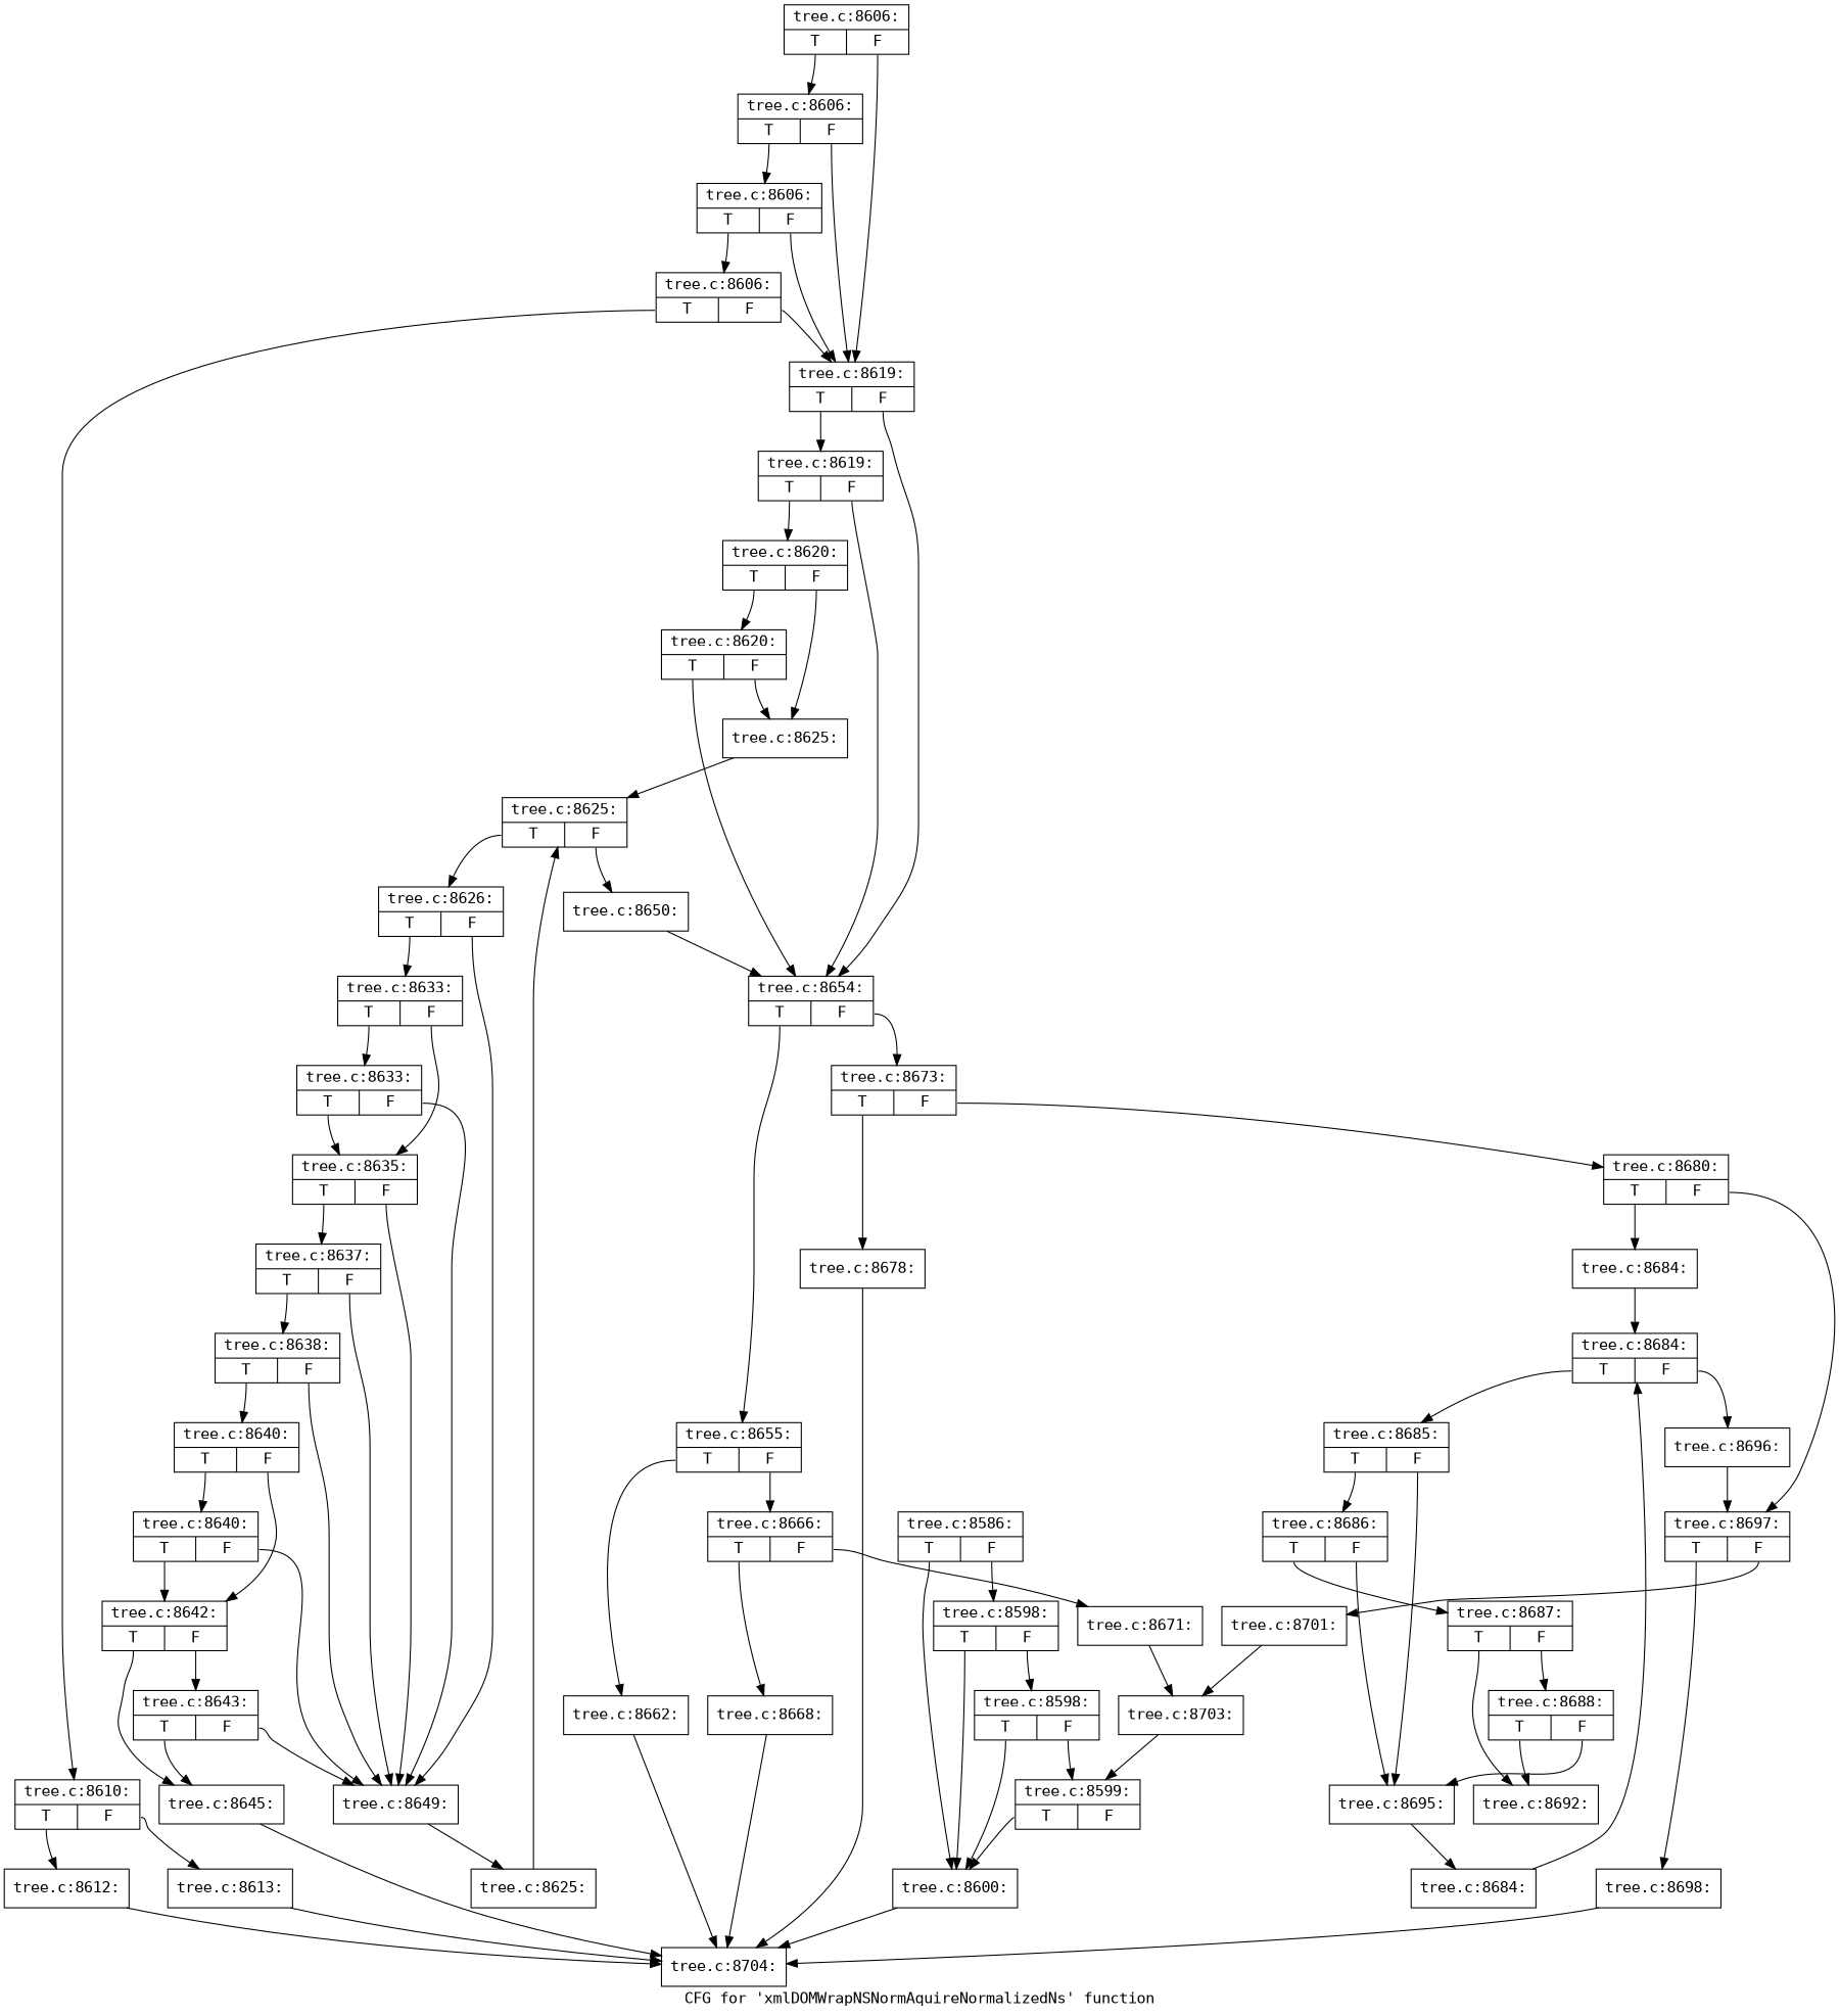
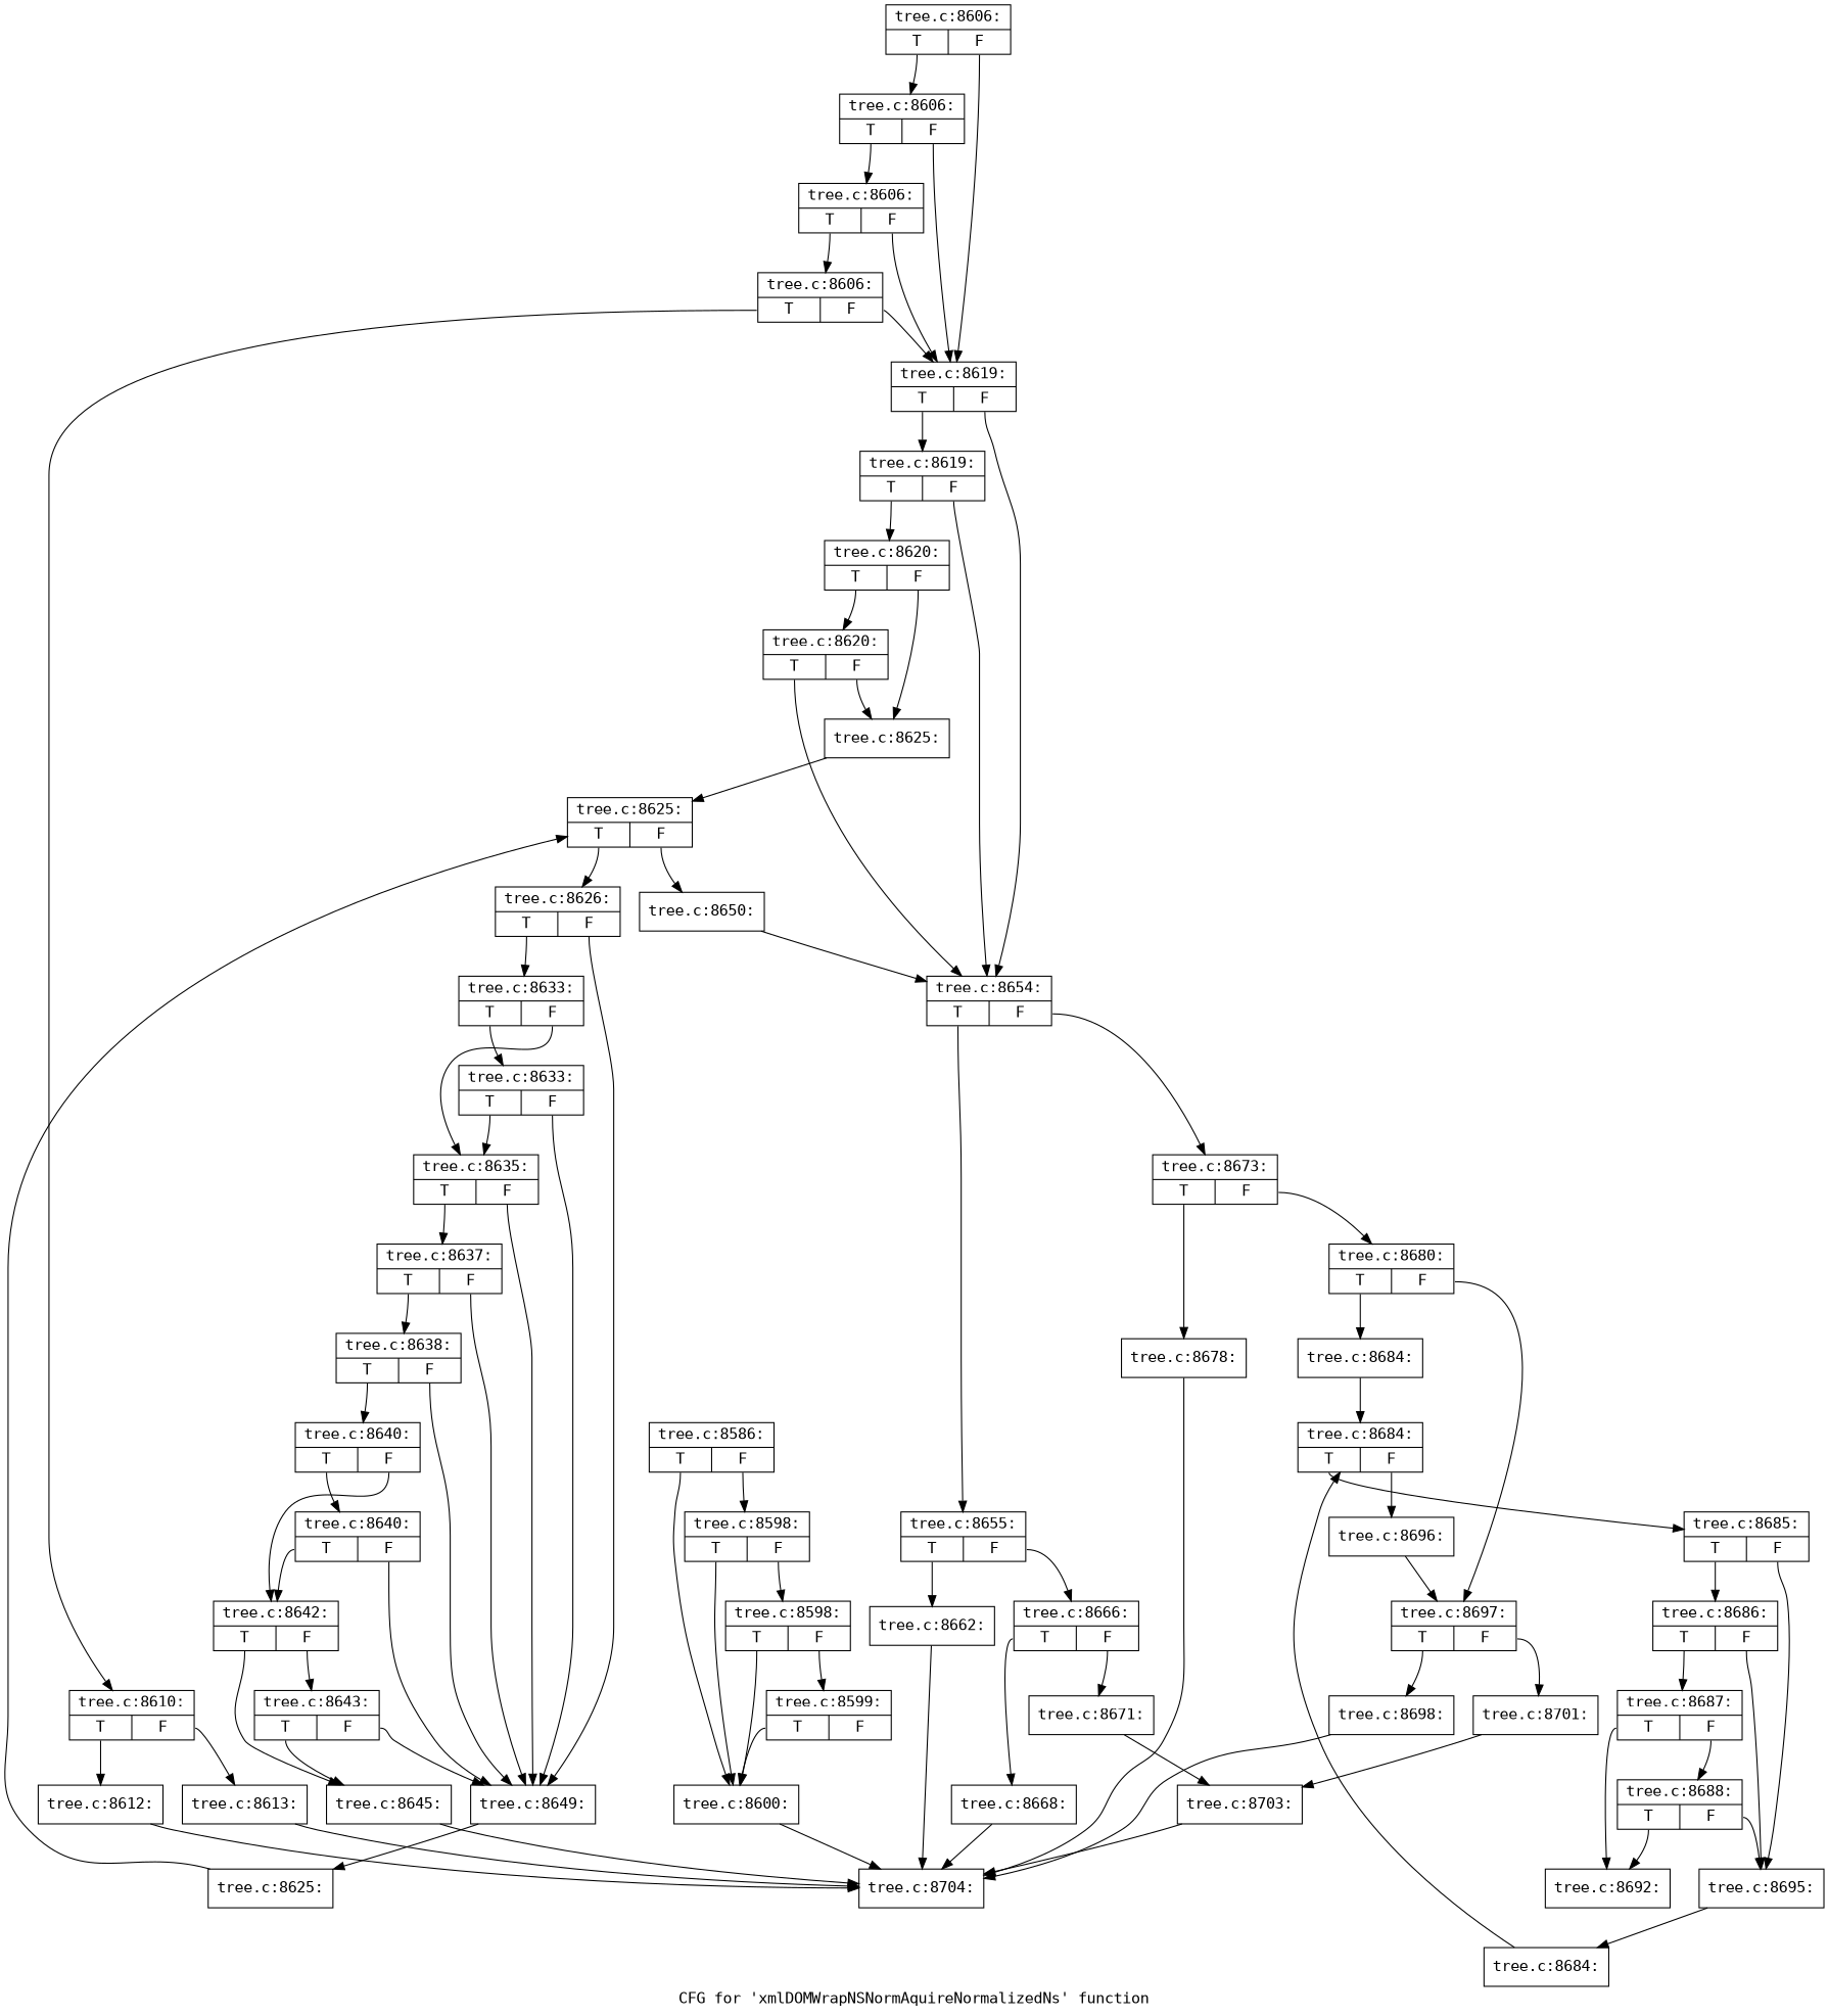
  digraph {
    fontname="DejaVu Sans Mono"
    label="CFG for 'xmlDOMWrapNSNormAquireNormalizedNs' function"
    node [fontname="DejaVu Sans Mono" shape=record]
    edge [fontname="DejaVu Sans Mono" tailport=s0]
    n1 [label="{tree.c:8586:|{<s0>T|<s1>F}}"]
    n2 [label="{tree.c:8600:}"]
    n3 [label="{tree.c:8598:|{<s0>T|<s1>F}}"]
    n4 [label="{tree.c:8704:}"]
    n5 [label="{tree.c:8598:|{<s0>T|<s1>F}}"]
    n6 [label="{tree.c:8599:|{<s0>T|<s1>F}}"]
    n7 [label="{tree.c:8606:|{<s0>T|<s1>F}}"]
    n8 [label="{tree.c:8619:|{<s0>T|<s1>F}}"]
    n9 [label="{tree.c:8606:|{<s0>T|<s1>F}}"]
    n10 [label="{tree.c:8619:|{<s0>T|<s1>F}}"]
    n11 [label="{tree.c:8654:|{<s0>T|<s1>F}}"]
    n12 [label="{tree.c:8606:|{<s0>T|<s1>F}}"]
    n13 [label="{tree.c:8620:|{<s0>T|<s1>F}}"]
    n14 [label="{tree.c:8655:|{<s0>T|<s1>F}}"]
    n15 [label="{tree.c:8673:|{<s0>T|<s1>F}}"]
    n16 [label="{tree.c:8606:|{<s0>T|<s1>F}}"]
    n17 [label="{tree.c:8610:|{<s0>T|<s1>F}}"]
    n18 [label="{tree.c:8612:}"]
    n19 [label="{tree.c:8613:}"]
    n20 [label="{tree.c:8620:|{<s0>T|<s1>F}}"]
    n21 [label="{tree.c:8625:}"]
    n22 [label="{tree.c:8662:}"]
    n23 [label="{tree.c:8666:|{<s0>T|<s1>F}}"]
    n24 [label="{tree.c:8678:}"]
    n25 [label="{tree.c:8680:|{<s0>T|<s1>F}}"]
    n26 [label="{tree.c:8625:|{<s0>T|<s1>F}}"]
    n27 [label="{tree.c:8626:|{<s0>T|<s1>F}}"]
    n28 [label="{tree.c:8650:}"]
    n29 [label="{tree.c:8633:|{<s0>T|<s1>F}}"]
    n30 [label="{tree.c:8649:}"]
    n31 [label="{tree.c:8633:|{<s0>T|<s1>F}}"]
    n32 [label="{tree.c:8635:|{<s0>T|<s1>F}}"]
    n33 [label="{tree.c:8625:}"]
    n34 [label="{tree.c:8637:|{<s0>T|<s1>F}}"]
    n35 [label="{tree.c:8638:|{<s0>T|<s1>F}}"]
    n36 [label="{tree.c:8640:|{<s0>T|<s1>F}}"]
    n37 [label="{tree.c:8640:|{<s0>T|<s1>F}}"]
    n38 [label="{tree.c:8642:|{<s0>T|<s1>F}}"]
    n39 [label="{tree.c:8645:}"]
    n40 [label="{tree.c:8643:|{<s0>T|<s1>F}}"]
    n41 [label="{tree.c:8668:}"]
    n42 [label="{tree.c:8671:}"]
    n43 [label="{tree.c:8684:}"]
    n44 [label="{tree.c:8697:|{<s0>T|<s1>F}}"]
    n45 [label="{tree.c:8703:}"]
    n46 [label="{tree.c:8684:|{<s0>T|<s1>F}}"]
    n47 [label="{tree.c:8698:}"]
    n48 [label="{tree.c:8701:}"]
    n49 [label="{tree.c:8685:|{<s0>T|<s1>F}}"]
    n50 [label="{tree.c:8696:}"]
    n51 [label="{tree.c:8686:|{<s0>T|<s1>F}}"]
    n52 [label="{tree.c:8695:}"]
    n53 [label="{tree.c:8687:|{<s0>T|<s1>F}}"]
    n54 [label="{tree.c:8684:}"]
    n55 [label="{tree.c:8692:}"]
    n56 [label="{tree.c:8688:|{<s0>T|<s1>F}}"]
    n1 -> n2
    n1 -> n3 [tailport=s1]
    n2 -> n4
    n3 -> n2
    n3 -> n5 [tailport=s1]
    n5 -> n2
    n5 -> n6 [tailport=s1]
    n6 -> n2
    n7 -> n8 [tailport=s1]
    n7 -> n9
    n8 -> n10
    n8 -> n11 [tailport=s1]
    n9 -> n8 [tailport=s1]
    n9 -> n12
    n10 -> n11 [tailport=s1]
    n10 -> n13
    n11 -> n14
    n11 -> n15 [tailport=s1]
    n12 -> n8 [tailport=s1]
    n12 -> n16
    n13 -> n20
    n13 -> n21 [tailport=s1]
    n14 -> n22
    n14 -> n23 [tailport=s1]
    n15 -> n24
    n15 -> n25 [tailport=s1]
    n16 -> n8 [tailport=s1]
    n16 -> n17
    n17 -> n18
    n17 -> n19 [tailport=s1]
    n18 -> n4
    n19 -> n4
    n20 -> n11
    n20 -> n21 [tailport=s1]
    n21 -> n26
    n22 -> n4
    n23 -> n41
    n23 -> n42 [tailport=s1]
    n24 -> n4
    n25 -> n43
    n25 -> n44 [tailport=s1]
    n26 -> n27
    n26 -> n28 [tailport=s1]
    n27 -> n29
    n27 -> n30 [tailport=s1]
    n28 -> n11
    n29 -> n31
    n29 -> n32 [tailport=s1]
    n30 -> n33
    n31 -> n30 [tailport=s1]
    n31 -> n32
    n32 -> n30 [tailport=s1]
    n32 -> n34
    n33 -> n26
    n34 -> n30 [tailport=s1]
    n34 -> n35
    n35 -> n30 [tailport=s1]
    n35 -> n36
    n36 -> n37
    n36 -> n38 [tailport=s1]
    n37 -> n30 [tailport=s1]
    n37 -> n38
    n38 -> n39
    n38 -> n40 [tailport=s1]
    n39 -> n4
    n40 -> n30 [tailport=s1]
    n40 -> n39
    n41 -> n4
    n42 -> n45
    n43 -> n46
    n44 -> n47
    n44 -> n48 [tailport=s1]
-   n45 -> n6
+   n45 -> n4
    n46 -> n49
    n46 -> n50 [tailport=s1]
    n47 -> n4
    n48 -> n45
    n49 -> n51
    n49 -> n52 [tailport=s1]
    n50 -> n44
    n51 -> n52 [tailport=s1]
    n51 -> n53
    n52 -> n54
    n53 -> n55
    n53 -> n56 [tailport=s1]
    n54 -> n46
    n56 -> n52 [tailport=s1]
    n56 -> n55
  }
